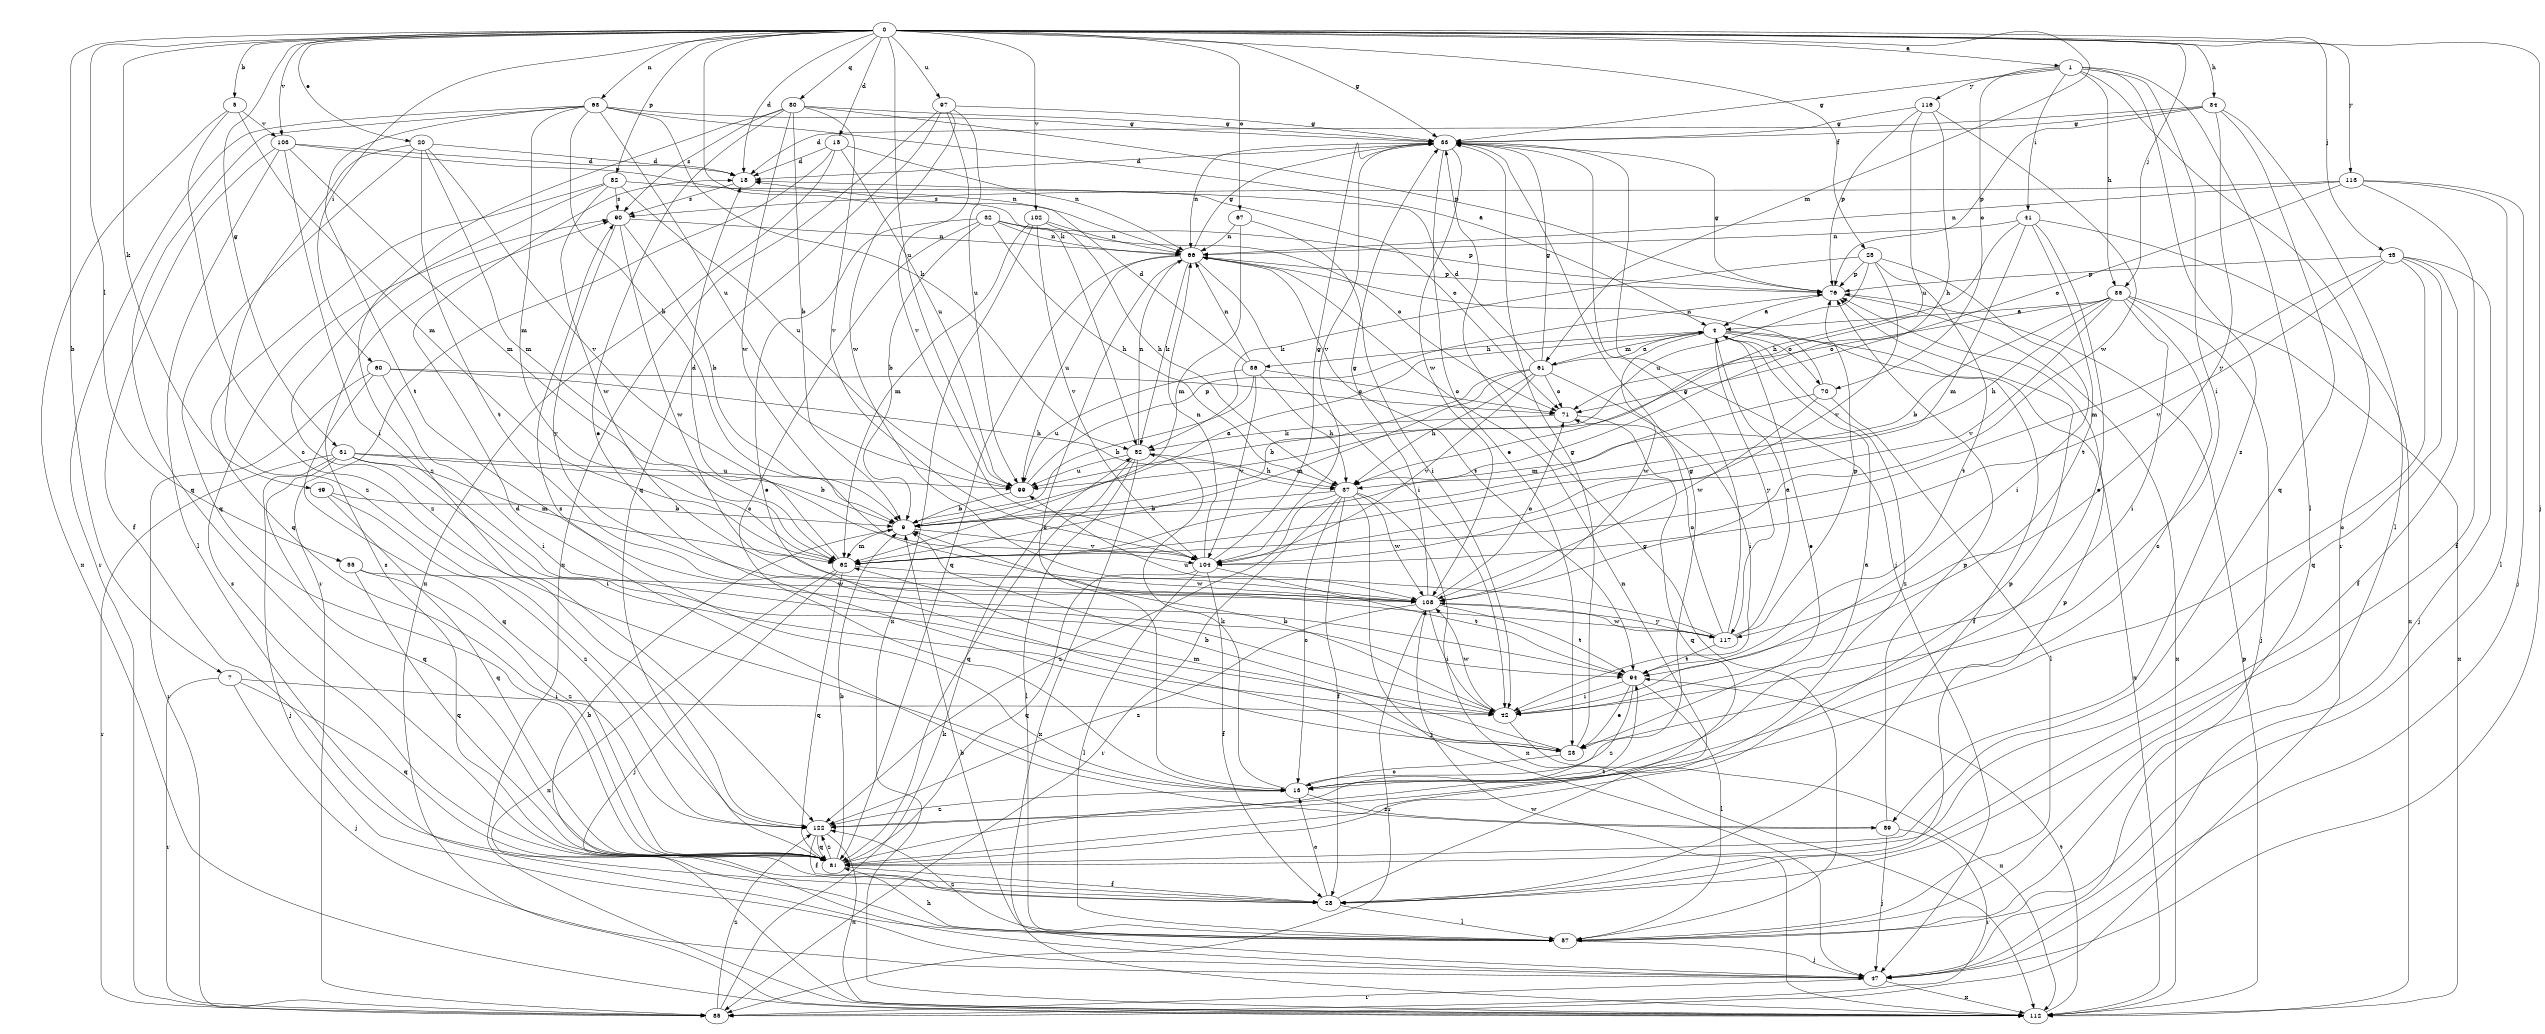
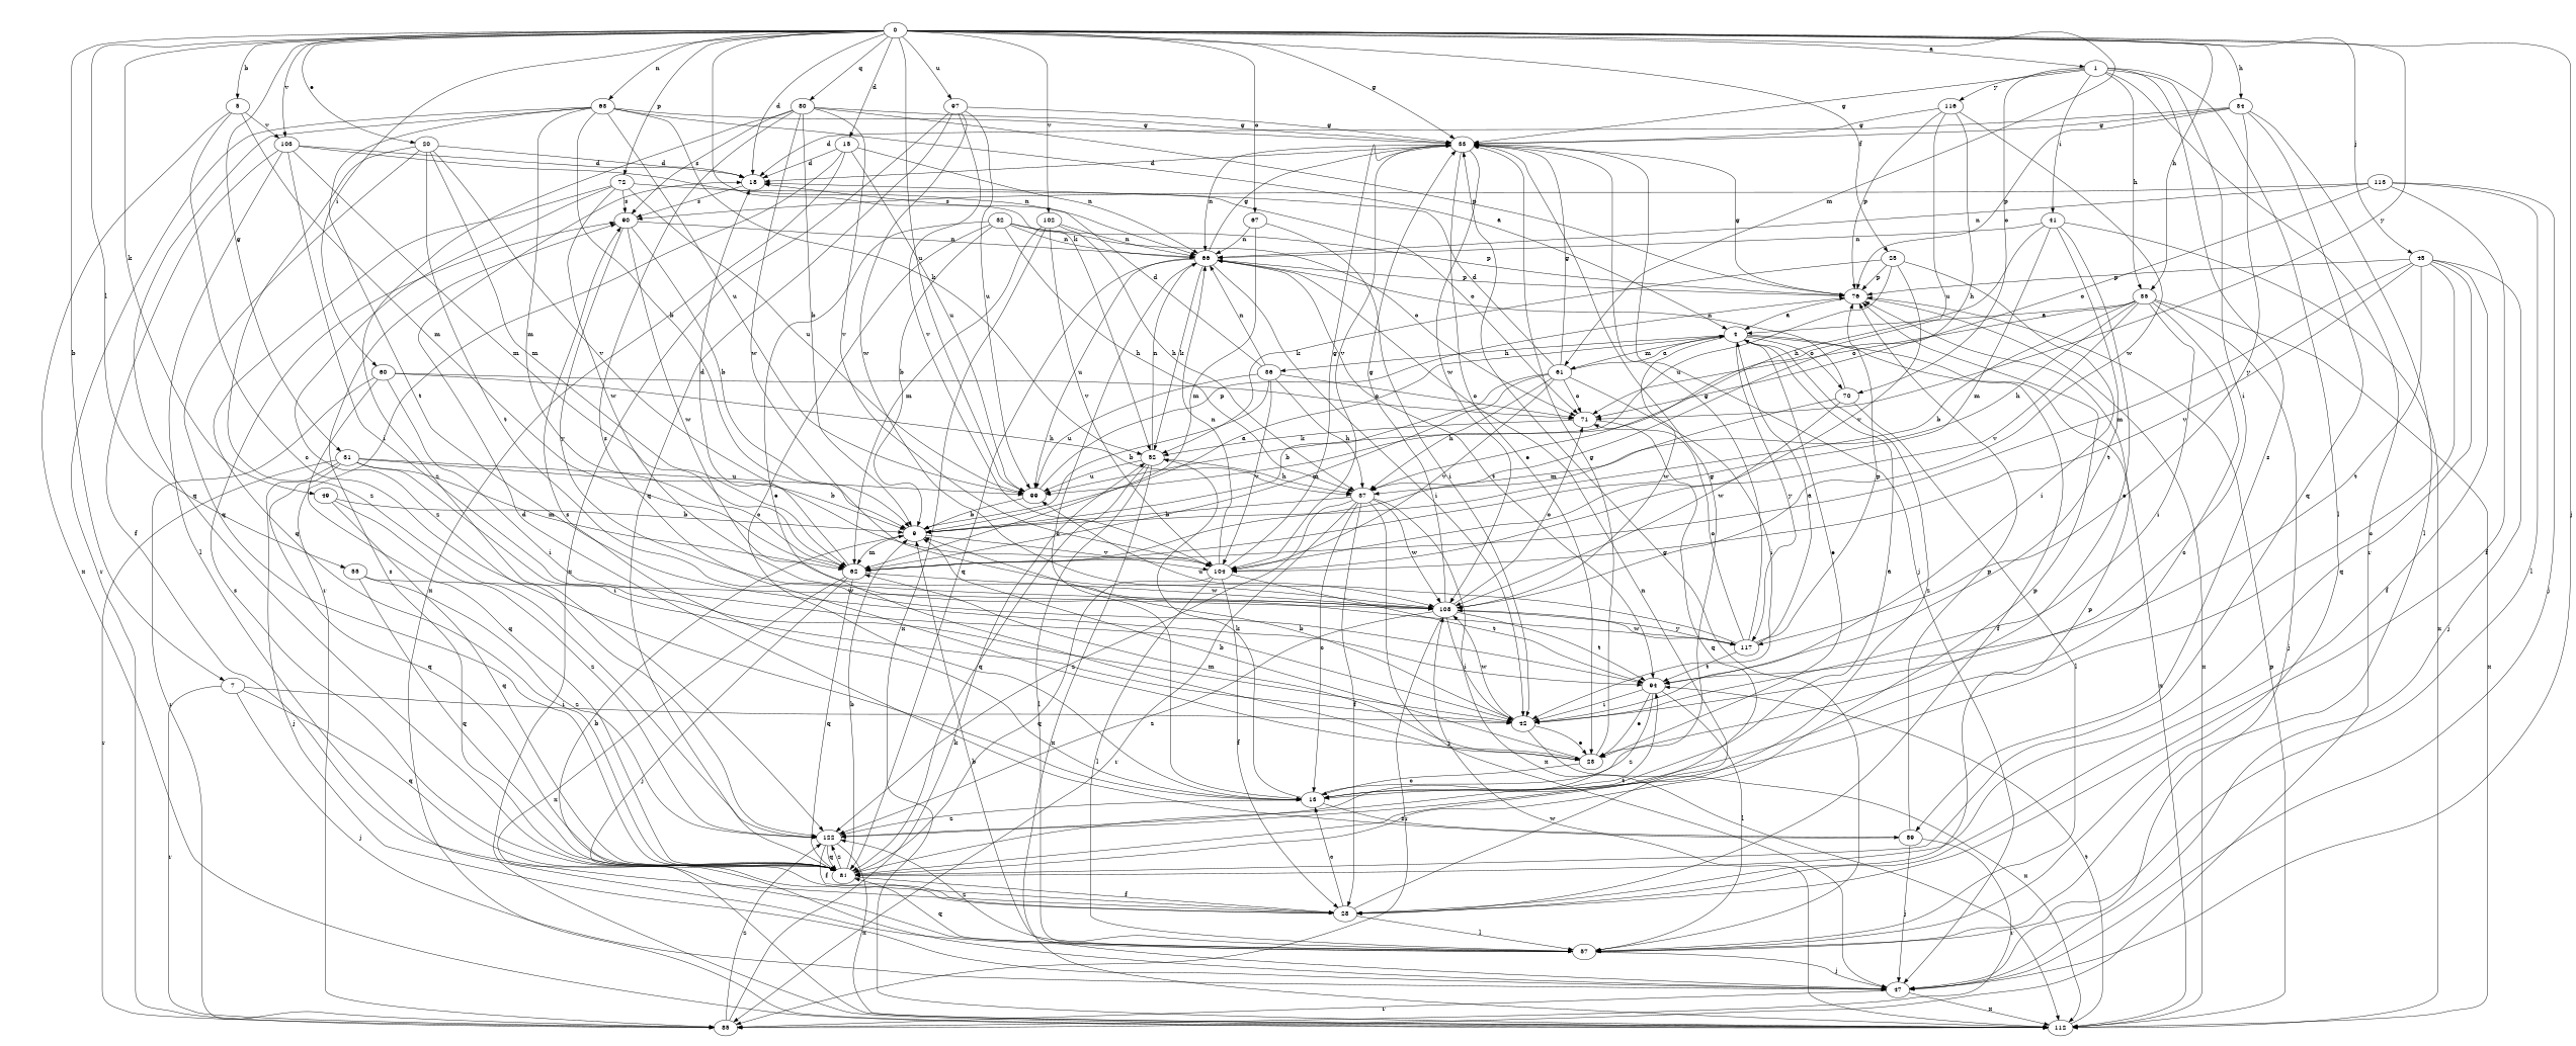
  strict digraph {
    fontname="DejaVu Serif"
    node [fontname="DejaVu Serif"]
    edge [fontname="DejaVu Serif"]
    0
    1
    5
    7
    15
    18
    20
    25
    31
    33
    34
    35
    n13 [label=60]
    45
    47
    49
    52
    55
    61
    63
    67
-   72 [label=82]
+   72
    80
    97
    99
    102
    103
    113
    41
    42
    57
    70
    85
    89
    116
    112
    13
    62
    81
    66
    90
    122
    104
    94
    76
    9
    32
    23
    37
    71
    108
    117
    4
    28
    36
    0 -> 1 [label=a]
    0 -> 5 [label=b]
    0 -> 7 [label=b]
    0 -> 15 [label=d]
    0 -> 18 [label=d]
    0 -> 20 [label=e]
    0 -> 25 [label=f]
    0 -> 31 [label=g]
    0 -> 33 [label=g]
    0 -> 34 [label=h]
-   0 -> 35 [label=j]
+   0 -> 35 [label=h]
    0 -> n13 [label=i]
    0 -> 45 [label=j]
    0 -> 47 [label=j]
    0 -> 49 [label=k]
    0 -> 52 [label=k]
    0 -> 55 [label=l]
    0 -> 61 [label=m]
    0 -> 63 [label=n]
    0 -> 67 [label=o]
    0 -> 72 [label=p]
    0 -> 80 [label=q]
    0 -> 97 [label=u]
    0 -> 99 [label=u]
    0 -> 102 [label=v]
    0 -> 103 [label=v]
-   0 -> 113 [label=y]
+   0 -> 71 [label=y]
    1 -> 33 [label=g]
    1 -> 35 [label=h]
    1 -> 41 [label=i]
    1 -> 42 [label=i]
    1 -> 57 [label=l]
    1 -> 70 [label=o]
    1 -> 85 [label=r]
    1 -> 89 [label=s]
    1 -> 116 [label=y]
    5 -> 103 [label=v]
    5 -> 112 [label=x]
    5 -> 13 [label=c]
    5 -> 62 [label=m]
    7 -> 47 [label=j]
    7 -> 42 [label=i]
    7 -> 85 [label=r]
    7 -> 81 [label=q]
    15 -> 18 [label=d]
    15 -> 99 [label=u]
    15 -> 85 [label=r]
    15 -> 112 [label=x]
    15 -> 66 [label=n]
    18 -> 90 [label=s]
    20 -> 18 [label=d]
    20 -> 62 [label=m]
    20 -> 81 [label=q]
    20 -> 122 [label=z]
    20 -> 104 [label=v]
    20 -> 94 [label=t]
    25 -> 52 [label=k]
    25 -> 99 [label=u]
    25 -> 42 [label=i]
    25 -> 104 [label=v]
-   25 -> 94 [label=t]
+   45 -> 94 [label=t]
    25 -> 76 [label=p]
    31 -> 47 [label=j]
    31 -> 99 [label=u]
    31 -> 42 [label=i]
    31 -> 85 [label=r]
    31 -> 62 [label=m]
    31 -> 81 [label=q]
    31 -> 9 [label=b]
    33 -> 18 [label=d]
    33 -> 47 [label=j]
    33 -> 66 [label=n]
    33 -> 104 [label=v]
    33 -> 23 [label=e]
    33 -> 108 [label=w]
    34 -> 18 [label=d]
    34 -> 33 [label=g]
    34 -> 57 [label=l]
    34 -> 81 [label=q]
    34 -> 76 [label=p]
    34 -> 117 [label=y]
    35 -> 47 [label=j]
    35 -> 42 [label=i]
    35 -> 112 [label=x]
    35 -> 13 [label=c]
    35 -> 104 [label=v]
    35 -> 9 [label=b]
    35 -> 37 [label=h]
    35 -> 71 [label=o]
    35 -> 4 [label=a]
    n13 -> 42 [label=i]
    n13 -> 85 [label=r]
    n13 -> 81 [label=q]
    n13 -> 37 [label=h]
    n13 -> 71 [label=o]
    45 -> 47 [label=j]
    45 -> 13 [label=c]
    45 -> 62 [label=m]
    45 -> 81 [label=q]
    45 -> 104 [label=v]
    45 -> 76 [label=p]
    45 -> 28 [label=f]
    47 -> 85 [label=r]
    47 -> 112 [label=x]
    47 -> 9 [label=b]
    49 -> 81 [label=q]
    49 -> 122 [label=z]
    49 -> 9 [label=b]
    52 -> 99 [label=u]
    52 -> 57 [label=l]
    52 -> 112 [label=x]
    52 -> 81 [label=q]
    52 -> 66 [label=n]
    52 -> 37 [label=h]
    55 -> 81 [label=q]
    55 -> 122 [label=z]
    55 -> 108 [label=w]
    61 -> 18 [label=d]
    61 -> 33 [label=g]
    61 -> 42 [label=i]
    61 -> 62 [label=m]
    61 -> 104 [label=v]
    61 -> 9 [label=b]
    61 -> 37 [label=h]
    61 -> 71 [label=o]
    61 -> 4 [label=a]
    63 -> 33 [label=g]
    63 -> 52 [label=k]
    63 -> 99 [label=u]
    63 -> 85 [label=r]
    63 -> 62 [label=m]
    63 -> 81 [label=q]
    63 -> 94 [label=t]
    63 -> 9 [label=b]
    63 -> 4 [label=a]
    67 -> 42 [label=i]
    67 -> 62 [label=m]
    67 -> 66 [label=n]
    72 -> 99 [label=u]
    72 -> 81 [label=q]
    72 -> 90 [label=s]
    72 -> 122 [label=z]
    72 -> 71 [label=o]
    72 -> 108 [label=w]
    80 -> 33 [label=g]
    80 -> 90 [label=s]
    80 -> 122 [label=z]
    80 -> 104 [label=v]
    80 -> 76 [label=p]
    80 -> 9 [label=b]
-   80 -> 23 [label=e]
+   80 -> 23 [label=s]
    80 -> 108 [label=w]
    97 -> 33 [label=g]
    97 -> 99 [label=u]
    97 -> 112 [label=x]
    97 -> 81 [label=q]
    97 -> 104 [label=v]
    97 -> 108 [label=w]
    99 -> 76 [label=p]
    99 -> 9 [label=b]
    102 -> 112 [label=x]
    102 -> 62 [label=m]
    102 -> 66 [label=n]
    102 -> 104 [label=v]
    102 -> 37 [label=h]
    103 -> 18 [label=d]
    103 -> 42 [label=i]
    103 -> 57 [label=l]
    103 -> 62 [label=m]
    103 -> 66 [label=n]
    103 -> 28 [label=f]
    113 -> 47 [label=j]
    113 -> 57 [label=l]
    113 -> 66 [label=n]
    113 -> 90 [label=s]
    113 -> 71 [label=o]
    113 -> 28 [label=f]
    41 -> 112 [label=x]
    41 -> 62 [label=m]
    41 -> 66 [label=n]
    41 -> 94 [label=t]
    41 -> 23 [label=e]
    41 -> 37 [label=h]
    42 -> 112 [label=x]
    42 -> 9 [label=b]
+   42 -> 23 [label=e]
    42 -> 108 [label=w]
    57 -> 33 [label=g]
    57 -> 47 [label=j]
-   57 -> 81 [label=h]
+   57 -> 81 [label=q]
    57 -> 90 [label=s]
    57 -> 122 [label=z]
    70 -> 57 [label=l]
    70 -> 62 [label=m]
    70 -> 66 [label=n]
    70 -> 108 [label=w]
    85 -> 52 [label=k]
    85 -> 122 [label=z]
    89 -> 18 [label=d]
    89 -> 47 [label=j]
    89 -> 85 [label=r]
    89 -> 76 [label=p]
    116 -> 33 [label=g]
    116 -> 99 [label=u]
    116 -> 76 [label=p]
    116 -> 37 [label=h]
    116 -> 108 [label=w]
    112 -> 94 [label=t]
    112 -> 76 [label=p]
    112 -> 108 [label=w]
    13 -> 33 [label=g]
    13 -> 52 [label=k]
    13 -> 89 [label=s]
    13 -> 90 [label=s]
    13 -> 122 [label=z]
    13 -> 4 [label=a]
    62 -> 18 [label=d]
    62 -> 47 [label=j]
    62 -> 112 [label=x]
    62 -> 81 [label=q]
    62 -> 108 [label=w]
    81 -> 122 [label=z]
    81 -> 94 [label=t]
    81 -> 76 [label=p]
    81 -> 9 [label=b]
    81 -> 28 [label=f]
    66 -> 33 [label=g]
    66 -> 52 [label=k]
    66 -> 99 [label=u]
    66 -> 42 [label=i]
    66 -> 13 [label=c]
    66 -> 81 [label=q]
    66 -> 94 [label=t]
    66 -> 76 [label=p]
    90 -> 66 [label=n]
    90 -> 9 [label=b]
    90 -> 108 [label=w]
    90 -> 117 [label=y]
    122 -> 112 [label=x]
    122 -> 81 [label=q]
    122 -> 28 [label=f]
    104 -> 33 [label=g]
    104 -> 57 [label=l]
    104 -> 81 [label=q]
    104 -> 66 [label=n]
    104 -> 94 [label=t]
    104 -> 28 [label=f]
    94 -> 42 [label=i]
    94 -> 57 [label=l]
    94 -> 122 [label=z]
    94 -> 23 [label=e]
    76 -> 33 [label=g]
    76 -> 112 [label=x]
    76 -> 4 [label=a]
    9 -> 62 [label=m]
    9 -> 104 [label=v]
    9 -> 4 [label=a]
    32 -> 13 [label=c]
    32 -> 66 [label=n]
    32 -> 76 [label=p]
    32 -> 9 [label=b]
    32 -> 23 [label=e]
    32 -> 37 [label=h]
    32 -> 71 [label=o]
    23 -> 33 [label=g]
    23 -> 13 [label=c]
    23 -> 62 [label=m]
    23 -> 9 [label=b]
    37 -> 47 [label=j]
    37 -> 85 [label=r]
    37 -> 112 [label=x]
    37 -> 13 [label=c]
    37 -> 122 [label=z]
    37 -> 9 [label=b]
    37 -> 108 [label=w]
    37 -> 28 [label=f]
    71 -> 52 [label=k]
    71 -> 81 [label=q]
    108 -> 33 [label=g]
    108 -> 42 [label=i]
    108 -> 85 [label=r]
    108 -> 122 [label=z]
    108 -> 94 [label=t]
    108 -> 71 [label=o]
    108 -> 117 [label=y]
    117 -> 33 [label=g]
    117 -> 99 [label=u]
    117 -> 94 [label=t]
    117 -> 76 [label=p]
    117 -> 71 [label=o]
    117 -> 108 [label=w]
    117 -> 4 [label=a]
    4 -> 61 [label=m]
    4 -> 70 [label=o]
    4 -> 112 [label=x]
    4 -> 122 [label=z]
    4 -> 23 [label=e]
    4 -> 108 [label=w]
    4 -> 117 [label=y]
    4 -> 28 [label=f]
    4 -> 36 [label=h]
    28 -> 57 [label=l]
    28 -> 13 [label=c]
    28 -> 66 [label=n]
    28 -> 90 [label=s]
    28 -> 76 [label=p]
    28 -> 9 [label=b]
    36 -> 18 [label=d]
    36 -> 99 [label=u]
    36 -> 66 [label=n]
    36 -> 104 [label=v]
    36 -> 9 [label=b]
    36 -> 37 [label=h]
    36 -> 71 [label=o]
  }
